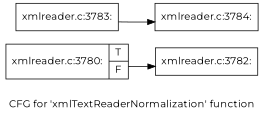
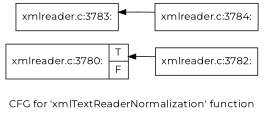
  digraph {
    fontname=Montserrat
    label="CFG for 'xmlTextReaderNormalization' function"
    rankdir=LR
    node [fontname=Montserrat shape=record]
    edge [fontname=Montserrat]
    n1 [label="{xmlreader.c:3780:|{<s0>T|<s1>F}}"]
    n2 [label="{xmlreader.c:3782:}"]
    n3 [label="{xmlreader.c:3783:}"]
    n4 [label="{xmlreader.c:3784:}"]
-   n1 -> n2
-   n3 -> n4
+   n2 -> n1
+   n4 -> n3
  }
